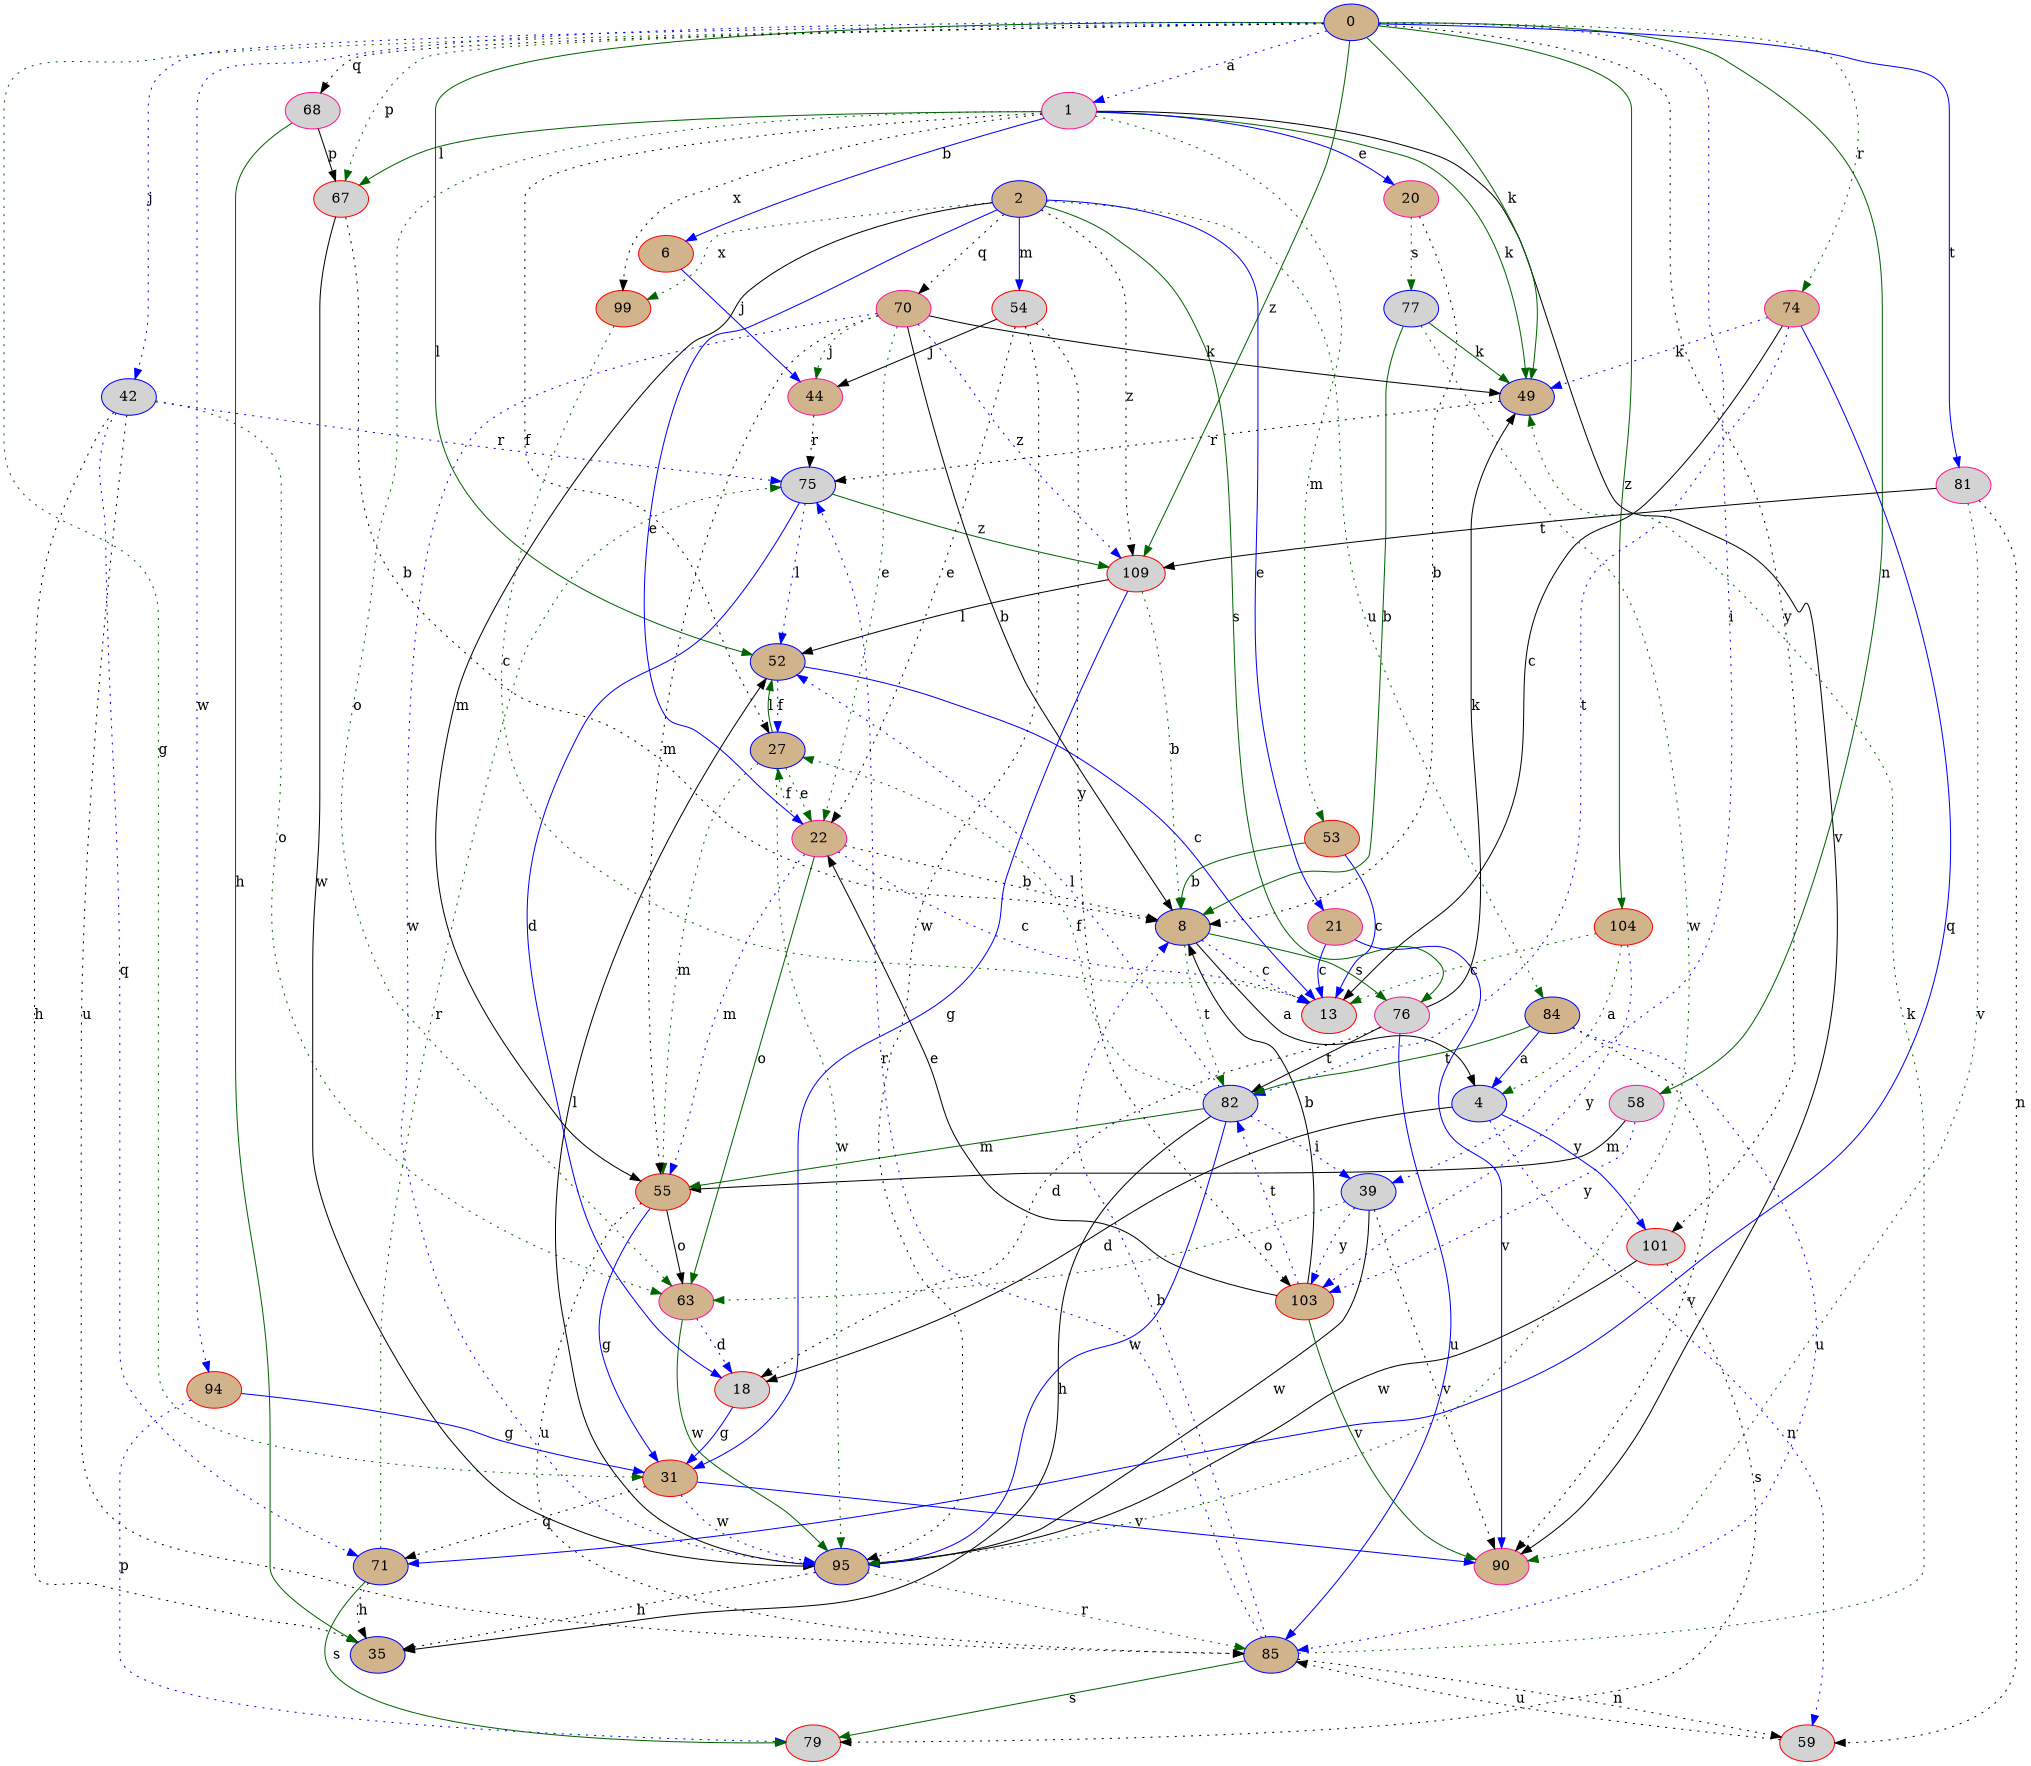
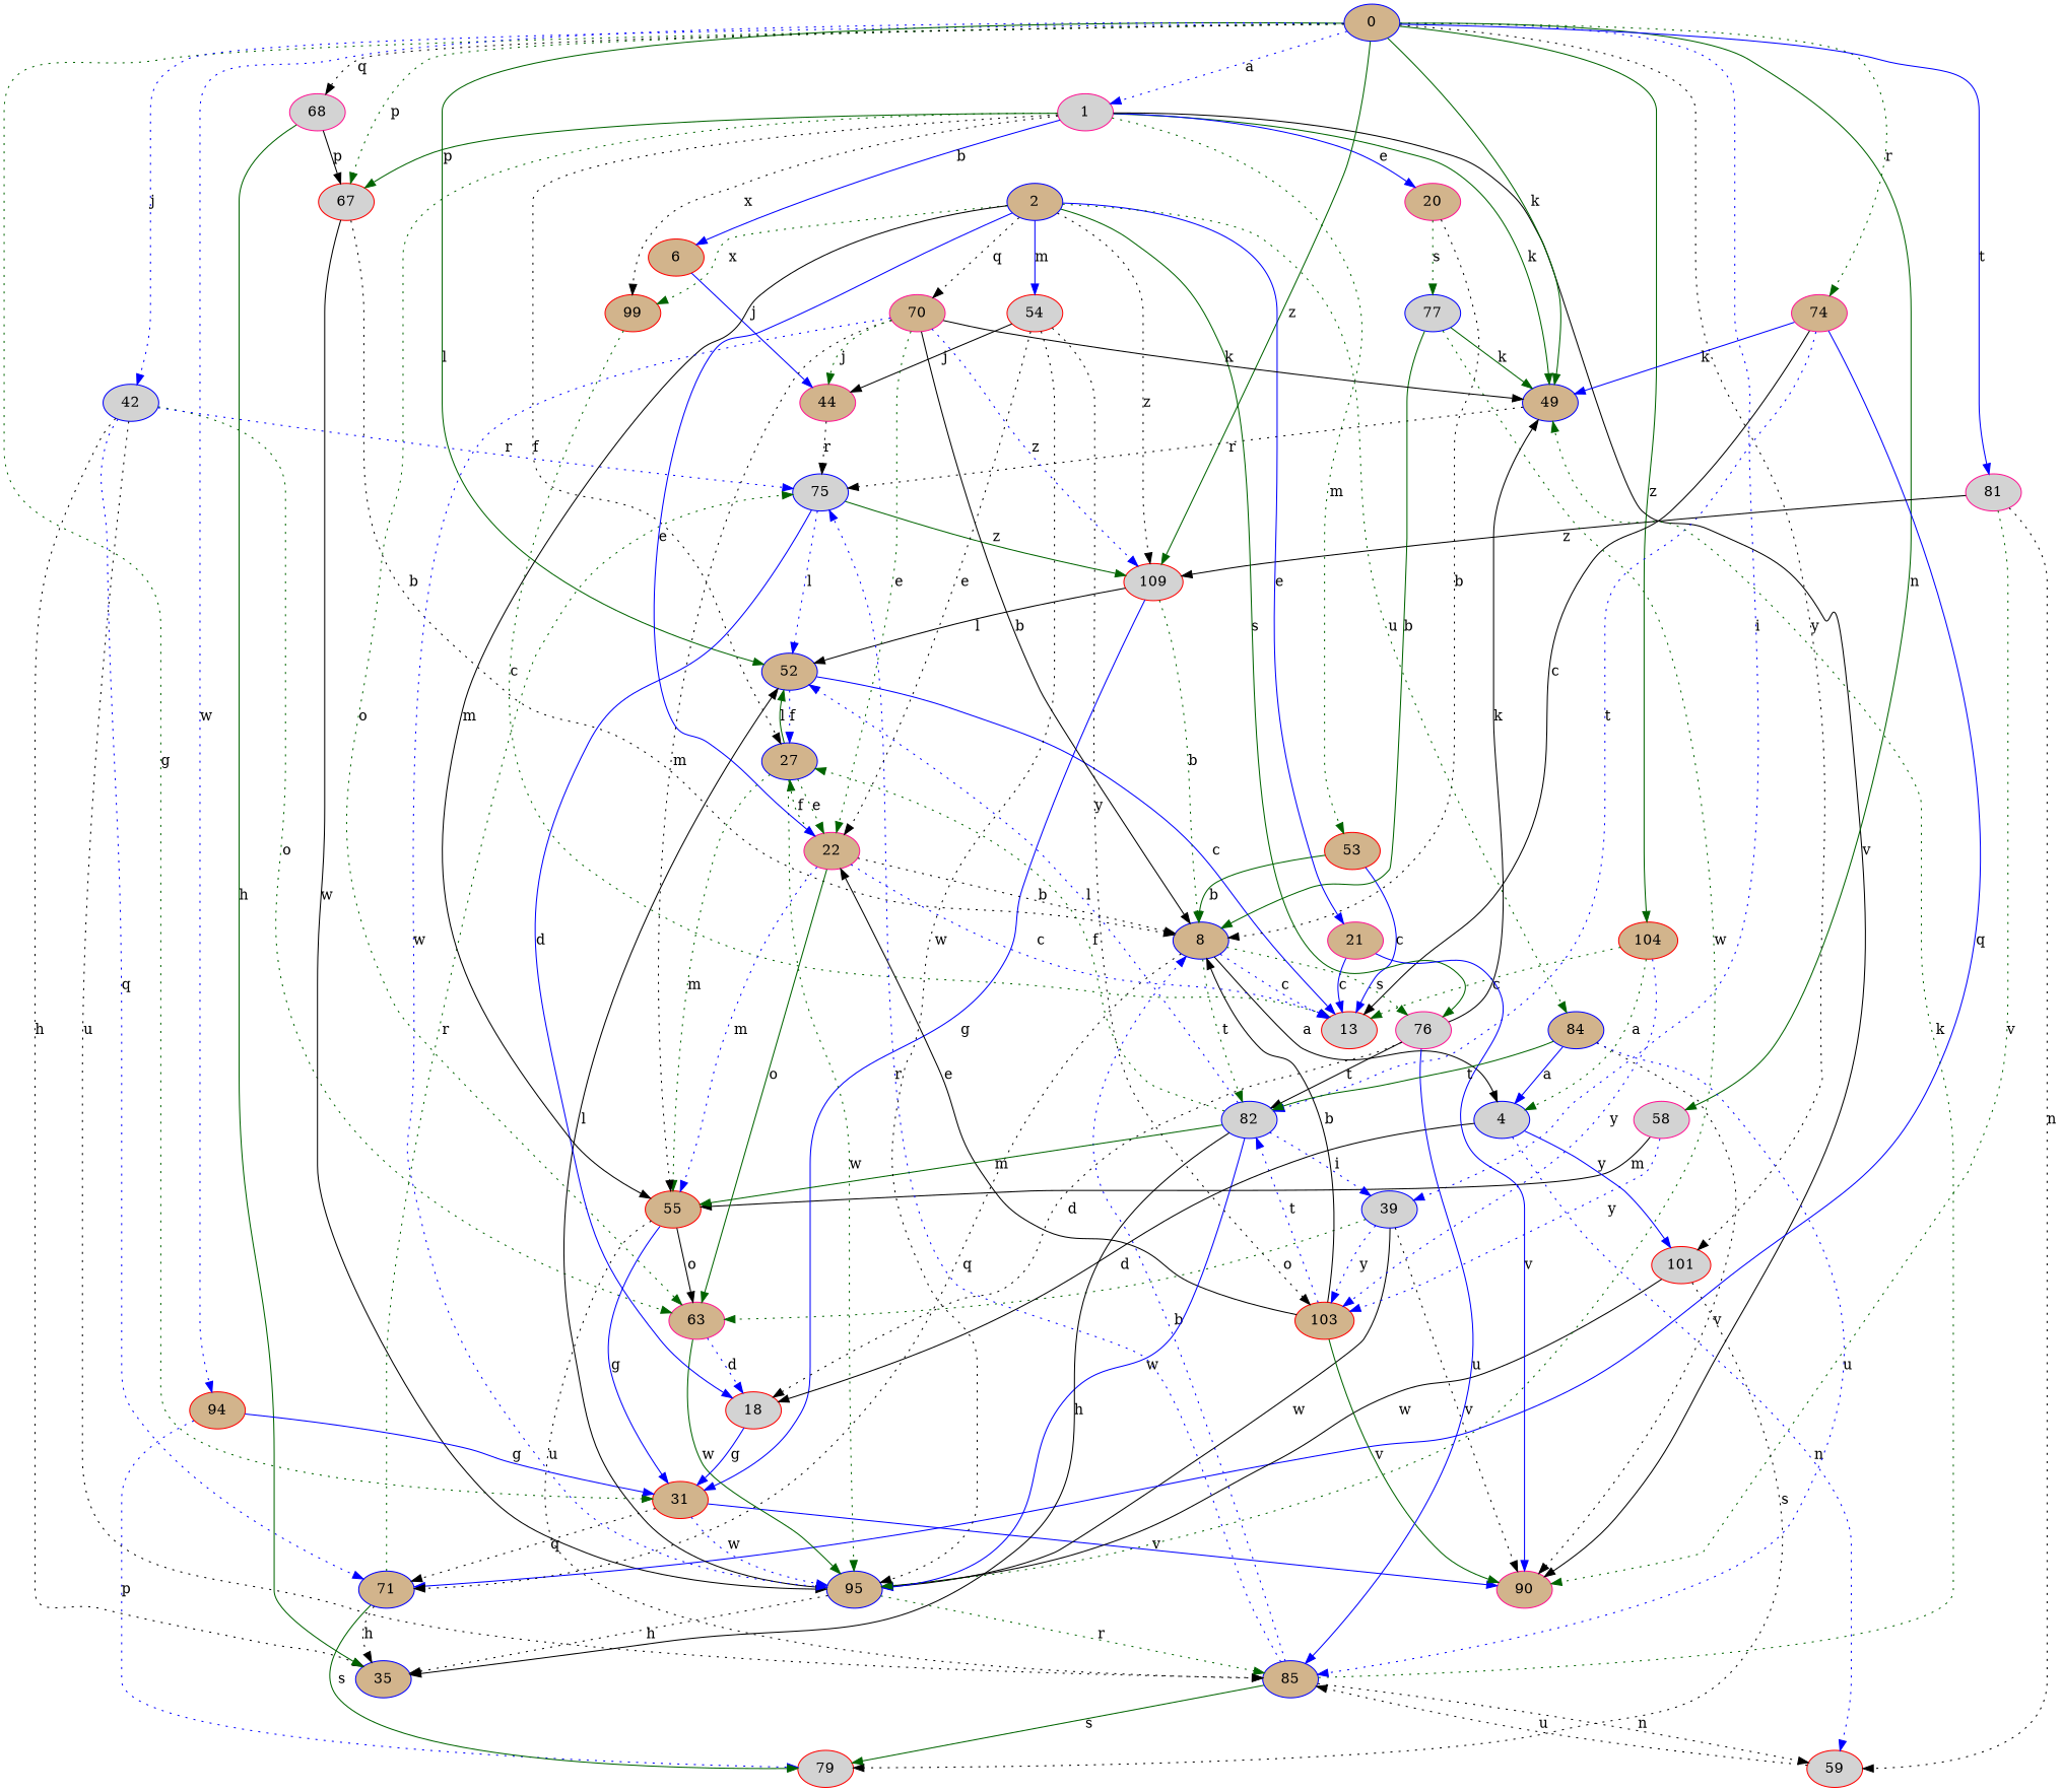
  strict digraph {
    node [color=blue fillcolor=tan style=filled]
    edge [color=black style=dotted]
    1 [color=deeppink fillcolor=lightgrey]
    0
    31 [color=red]
    39 [fillcolor=lightgrey]
    42 [fillcolor=lightgrey]
    49
    52
    58 [color=deeppink fillcolor=lightgrey]
    67 [color=red fillcolor=lightgrey]
    68 [color=deeppink fillcolor=lightgrey]
    74 [color=deeppink]
    81 [color=deeppink fillcolor=lightgrey]
    94 [color=red]
    101 [color=red fillcolor=lightgrey]
    104 [color=red]
    109 [color=red fillcolor=lightgrey]
    6 [color=red]
    20 [color=deeppink]
    27
    53 [color=red]
    63 [color=deeppink]
    90 [color=deeppink]
    99 [color=red]
    71
    95
    103 [color=red]
    35
    75 [fillcolor=lightgrey]
    85
    13 [color=red fillcolor=lightgrey]
    55 [color=red]
    8
    82 [fillcolor=lightgrey]
    59 [color=red fillcolor=lightgrey]
    79 [color=red fillcolor=lightgrey]
    4 [fillcolor=lightgrey]
    44 [color=deeppink]
    77 [fillcolor=lightgrey]
    22 [color=deeppink]
    18 [color=red fillcolor=lightgrey]
    2
    21 [color=deeppink]
    54 [color=red fillcolor=lightgrey]
    70 [color=deeppink]
    76 [color=deeppink fillcolor=lightgrey]
    84
    1 -> 49 [color=darkgreen label=k style=solid]
-   1 -> 67 [color=darkgreen label=l style=solid]
+   1 -> 67 [color=darkgreen label=p style=solid]
    1 -> 6 [color=blue label=b style=solid]
    1 -> 20 [color=blue label=e style=solid]
    1 -> 27 [label=f]
    1 -> 53 [color=darkgreen label=m]
    1 -> 63 [color=darkgreen label=o]
    1 -> 90 [label=v style=solid]
    1 -> 99 [label=x]
    0 -> 1 [color=blue label=a]
    0 -> 31 [color=darkgreen label=g]
    0 -> 39 [color=blue label=i]
    0 -> 42 [color=blue label=j]
    0 -> 49 [color=darkgreen label=k style=solid]
    0 -> 52 [color=darkgreen label=l style=solid]
    0 -> 58 [color=darkgreen label=n style=solid]
    0 -> 67 [color=darkgreen label=p]
    0 -> 68 [label=q]
    0 -> 74 [color=darkgreen label=r]
    0 -> 81 [color=blue label=t style=solid]
    0 -> 94 [color=blue label=w]
    0 -> 101 [label=y]
    0 -> 104 [color=darkgreen label=z style=solid]
    0 -> 109 [color=darkgreen label=z style=solid]
    31 -> 90 [color=blue label=v style=solid]
    31 -> 71 [label=q]
    31 -> 95 [color=blue label=w]
    39 -> 63 [color=darkgreen label=o]
    39 -> 90 [label=v]
    39 -> 95 [label=w style=solid]
    39 -> 103 [color=blue label=y]
    42 -> 63 [color=darkgreen label=o]
    42 -> 71 [color=blue label=q]
    42 -> 35 [label=h]
    42 -> 75 [color=blue label=r]
    42 -> 85 [label=u]
    49 -> 75 [label=r]
    52 -> 27 [color=blue label=f]
    52 -> 13 [color=blue label=c style=solid]
    58 -> 103 [color=blue label=y]
    58 -> 55 [label=m style=solid]
    67 -> 95 [label=w style=solid]
    67 -> 8 [label=b]
    68 -> 67 [label=p style=solid]
    68 -> 35 [color=darkgreen label=h style=solid]
-   74 -> 49 [color=blue label=k]
+   74 -> 49 [color=blue label=k style=solid]
    74 -> 71 [color=blue label=q style=solid]
    74 -> 13 [label=c style=solid]
    74 -> 82 [color=blue label=t]
-   81 -> 109 [label=t style=solid]
+   81 -> 109 [label=z style=solid]
    81 -> 90 [color=darkgreen label=v]
    81 -> 59 [label=n]
    94 -> 31 [color=blue label=g style=solid]
    94 -> 79 [color=blue label=p]
    101 -> 95 [label=w style=solid]
    101 -> 79 [label=s]
    104 -> 103 [color=blue label=y]
    104 -> 13 [color=darkgreen label=c]
    104 -> 4 [color=darkgreen label=a]
    109 -> 31 [color=blue label=g style=solid]
    109 -> 52 [label=l style=solid]
    109 -> 8 [color=darkgreen label=b]
    6 -> 44 [color=blue label=j style=solid]
    20 -> 8 [label=b]
    20 -> 77 [color=darkgreen label=s]
    27 -> 52 [color=darkgreen label=l style=solid]
    27 -> 95 [color=darkgreen label=w]
    27 -> 55 [color=darkgreen label=m]
    27 -> 22 [color=darkgreen label=e]
    53 -> 13 [color=blue label=c style=solid]
    53 -> 8 [color=darkgreen label=b style=solid]
    63 -> 95 [color=darkgreen label=w style=solid]
    63 -> 18 [color=blue label=d]
    99 -> 13 [color=darkgreen label=c]
    71 -> 35 [label=h]
    71 -> 75 [color=darkgreen label=r]
    71 -> 79 [color=darkgreen label=s style=solid]
    95 -> 52 [label=l style=solid]
    95 -> 35 [label=h]
    95 -> 85 [color=darkgreen label=r]
    103 -> 90 [color=darkgreen label=v style=solid]
    103 -> 8 [label=b style=solid]
    103 -> 82 [color=blue label=t]
    103 -> 22 [label=e style=solid]
    75 -> 52 [color=blue label=l]
    75 -> 109 [color=darkgreen label=z style=solid]
    75 -> 18 [color=blue label=d style=solid]
    85 -> 49 [color=darkgreen label=k]
    85 -> 75 [color=blue label=r]
    85 -> 8 [color=blue label=b]
    85 -> 59 [label=n]
    85 -> 79 [color=darkgreen label=s style=solid]
    55 -> 31 [color=blue label=g style=solid]
    55 -> 63 [label=o style=solid]
    55 -> 85 [label=u]
+   8 -> 71 [label=q]
    8 -> 13 [color=blue label=c]
    8 -> 82 [color=darkgreen label=t]
    8 -> 4 [label=a style=solid]
-   8 -> 76 [color=darkgreen label=s style=solid]
+   8 -> 76 [color=darkgreen label=s]
    82 -> 39 [color=blue label=i]
    82 -> 52 [color=blue label=l]
    82 -> 27 [color=darkgreen label=f]
    82 -> 95 [color=blue label=w style=solid]
    82 -> 35 [label=h style=solid]
    82 -> 55 [color=darkgreen label=m style=solid]
    59 -> 85 [label=u]
    4 -> 101 [color=blue label=y style=solid]
    4 -> 59 [color=blue label=n]
    4 -> 18 [label=d style=solid]
    44 -> 75 [label=r]
    77 -> 49 [color=darkgreen label=k style=solid]
    77 -> 95 [color=darkgreen label=w]
    77 -> 8 [color=darkgreen label=b style=solid]
    22 -> 27 [color=darkgreen label=f]
    22 -> 63 [color=darkgreen label=o style=solid]
    22 -> 13 [color=blue label=c]
    22 -> 55 [color=blue label=m]
    22 -> 8 [label=b]
    18 -> 31 [color=blue label=g style=solid]
    2 -> 109 [label=z]
    2 -> 99 [color=darkgreen label=x]
    2 -> 55 [label=m style=solid]
    2 -> 22 [color=blue label=e style=solid]
    2 -> 21 [color=blue label=e style=solid]
    2 -> 54 [color=blue label=m style=solid]
    2 -> 70 [label=q]
    2 -> 76 [color=darkgreen label=s style=solid]
    2 -> 84 [color=darkgreen label=u]
    21 -> 90 [color=blue label=v style=solid]
    21 -> 13 [color=blue label=c style=solid]
    54 -> 95 [label=w]
    54 -> 103 [label=y]
    54 -> 44 [label=j style=solid]
    54 -> 22 [label=e]
    70 -> 49 [label=k style=solid]
    70 -> 109 [color=blue label=z]
    70 -> 95 [color=blue label=w]
    70 -> 55 [label=m]
    70 -> 8 [label=b style=solid]
    70 -> 44 [color=darkgreen label=j]
    70 -> 22 [color=darkgreen label=e]
    76 -> 49 [label=k style=solid]
    76 -> 85 [color=blue label=u style=solid]
    76 -> 82 [label=t style=solid]
    76 -> 18 [label=d]
    84 -> 90 [label=v]
    84 -> 85 [color=blue label=u]
    84 -> 82 [color=darkgreen label=t style=solid]
    84 -> 4 [color=blue label=a style=solid]
  }
